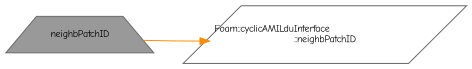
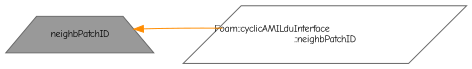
  digraph {
    rankdir=LR
    fontname="Comic Neue"
    node [fontname="Comic Neue" fontsize=10 style=filled]
    n1 [color=gray40 fillcolor=grey60 fontcolor=black height=0.2 label=neighbPatchID shape=trapezium width=0.4]
    n2 [color=grey40 fillcolor=white height=0.2 label="Foam::cyclicAMILduInterface\l::neighbPatchID" shape=parallelogram width=0.4]
-   n1 -> n2 [color=darkorange fontname="Comic Neue" fontsize=10 labelfontname=Helvetica labelfontsize=10 style=solid]
+   n2 -> n1 [color=darkorange fontname="Comic Neue" fontsize=10 labelfontname=Helvetica labelfontsize=10 style=solid]
  }
